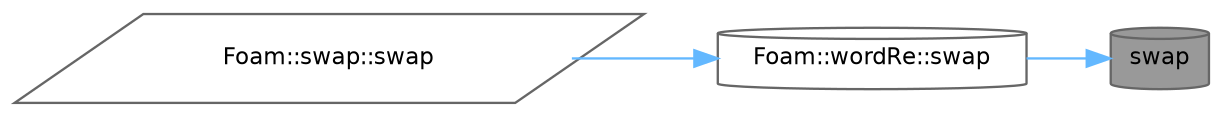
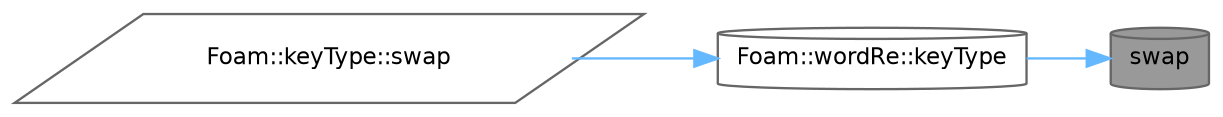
  digraph {
    rankdir=RL
    node [color=grey40 fillcolor=white fontname=Helvetica fontsize=10 shape=cylinder style=filled]
    edge [color=steelblue1 dir=back fontname=Helvetica fontsize=10 labelfontname=Helvetica labelfontsize=10 style=solid]
    n1 [color=gray40 fillcolor=grey60 fontcolor=black height=0.2 label=swap width=0.4]
-   n2 [height=0.2 label="Foam::wordRe::swap" width=0.4]
-   n3 [height=0.2 label="Foam::swap::swap" shape=parallelogram width=0.4]
+   n2 [height=0.2 label="Foam::wordRe::keyType" width=0.4]
+   n3 [height=0.2 label="Foam::keyType::swap" shape=parallelogram width=0.4]
    n1 -> n2
    n2 -> n3
  }
